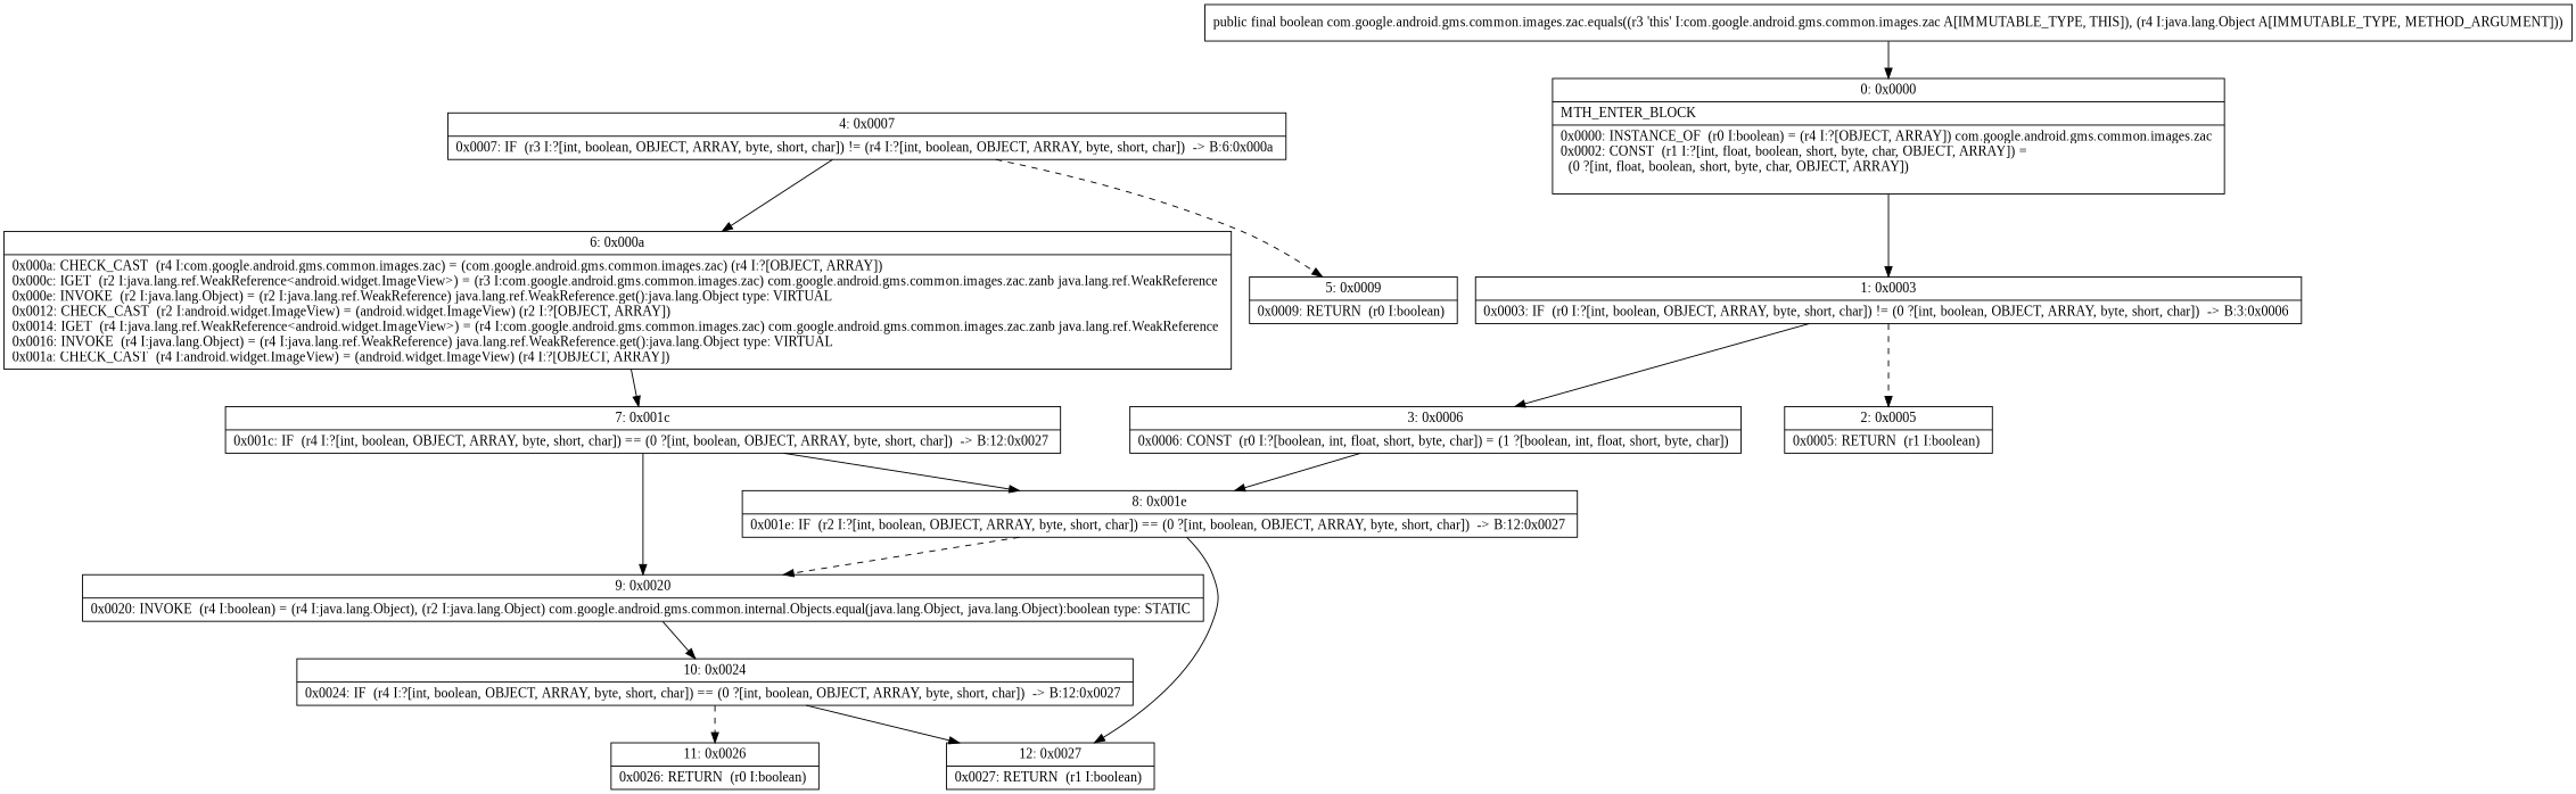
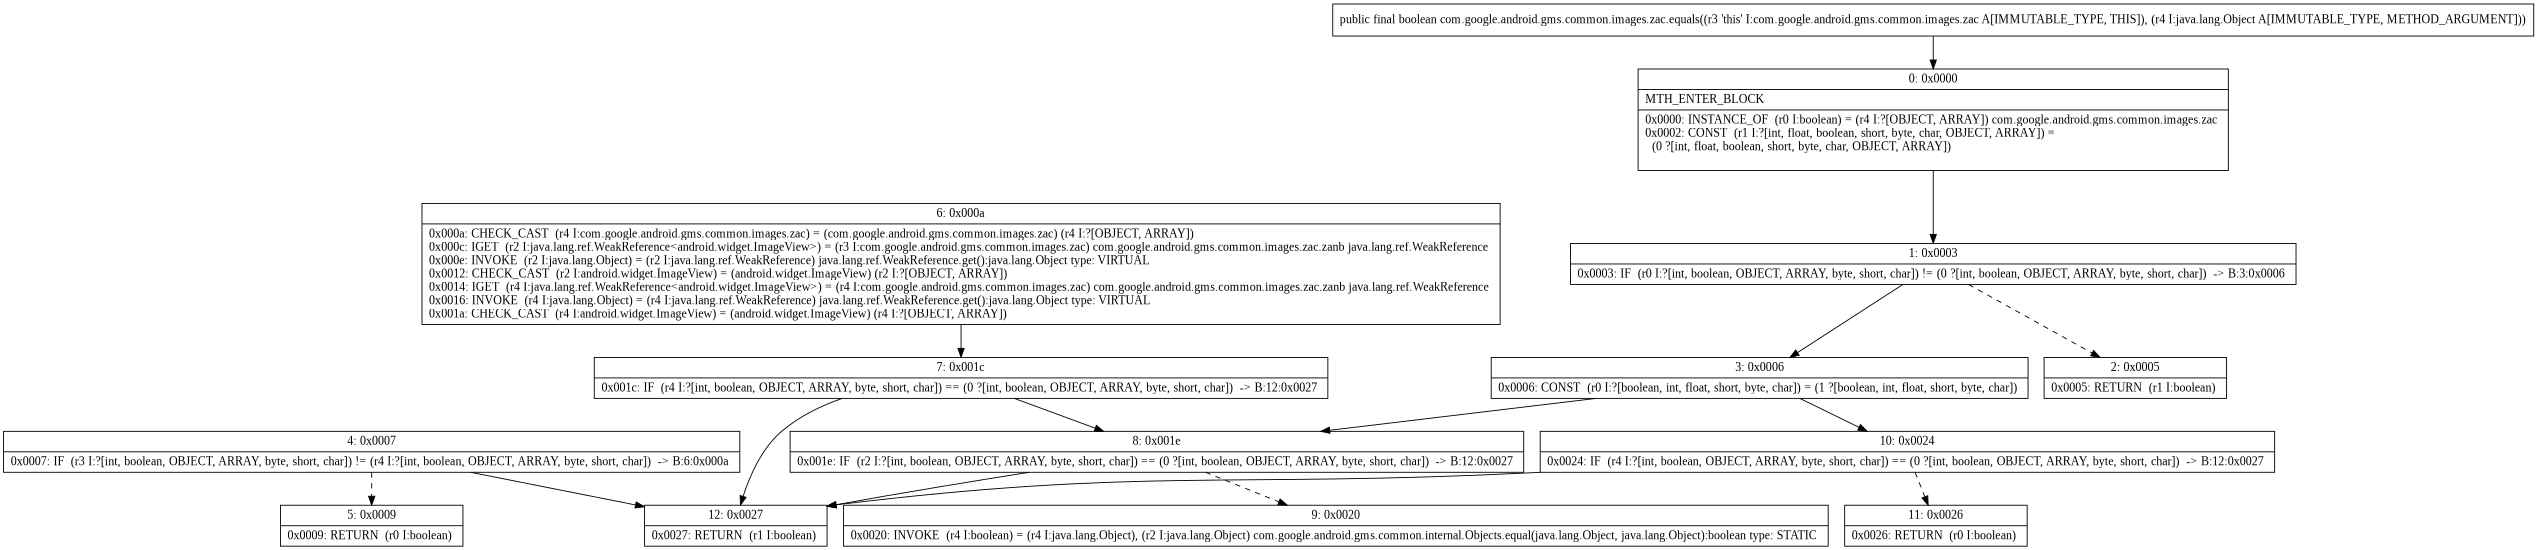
  digraph {
    fontname="Liberation Serif"
    node [fontname="Liberation Serif" shape=record]
    edge [fontname="Liberation Serif"]
    n1 [label="{0\:\ 0x0000|MTH_ENTER_BLOCK\l|0x0000: INSTANCE_OF  (r0 I:boolean) = (r4 I:?[OBJECT, ARRAY]) com.google.android.gms.common.images.zac \l0x0002: CONST  (r1 I:?[int, float, boolean, short, byte, char, OBJECT, ARRAY]) = \l  (0 ?[int, float, boolean, short, byte, char, OBJECT, ARRAY])\l \l}"]
    n2 [label="{1\:\ 0x0003|0x0003: IF  (r0 I:?[int, boolean, OBJECT, ARRAY, byte, short, char]) != (0 ?[int, boolean, OBJECT, ARRAY, byte, short, char])  \-\> B:3:0x0006 \l}"]
    n3 [label="{2\:\ 0x0005|0x0005: RETURN  (r1 I:boolean) \l}"]
    n4 [label="{3\:\ 0x0006|0x0006: CONST  (r0 I:?[boolean, int, float, short, byte, char]) = (1 ?[boolean, int, float, short, byte, char]) \l}"]
    n5 [label="{8\:\ 0x001e|0x001e: IF  (r2 I:?[int, boolean, OBJECT, ARRAY, byte, short, char]) == (0 ?[int, boolean, OBJECT, ARRAY, byte, short, char])  \-\> B:12:0x0027 \l}"]
    n6 [label="{4\:\ 0x0007|0x0007: IF  (r3 I:?[int, boolean, OBJECT, ARRAY, byte, short, char]) != (r4 I:?[int, boolean, OBJECT, ARRAY, byte, short, char])  \-\> B:6:0x000a \l}"]
    n7 [label="{5\:\ 0x0009|0x0009: RETURN  (r0 I:boolean) \l}"]
    n8 [label="{6\:\ 0x000a|0x000a: CHECK_CAST  (r4 I:com.google.android.gms.common.images.zac) = (com.google.android.gms.common.images.zac) (r4 I:?[OBJECT, ARRAY]) \l0x000c: IGET  (r2 I:java.lang.ref.WeakReference\<android.widget.ImageView\>) = (r3 I:com.google.android.gms.common.images.zac) com.google.android.gms.common.images.zac.zanb java.lang.ref.WeakReference \l0x000e: INVOKE  (r2 I:java.lang.Object) = (r2 I:java.lang.ref.WeakReference) java.lang.ref.WeakReference.get():java.lang.Object type: VIRTUAL \l0x0012: CHECK_CAST  (r2 I:android.widget.ImageView) = (android.widget.ImageView) (r2 I:?[OBJECT, ARRAY]) \l0x0014: IGET  (r4 I:java.lang.ref.WeakReference\<android.widget.ImageView\>) = (r4 I:com.google.android.gms.common.images.zac) com.google.android.gms.common.images.zac.zanb java.lang.ref.WeakReference \l0x0016: INVOKE  (r4 I:java.lang.Object) = (r4 I:java.lang.ref.WeakReference) java.lang.ref.WeakReference.get():java.lang.Object type: VIRTUAL \l0x001a: CHECK_CAST  (r4 I:android.widget.ImageView) = (android.widget.ImageView) (r4 I:?[OBJECT, ARRAY]) \l}"]
    n9 [label="{7\:\ 0x001c|0x001c: IF  (r4 I:?[int, boolean, OBJECT, ARRAY, byte, short, char]) == (0 ?[int, boolean, OBJECT, ARRAY, byte, short, char])  \-\> B:12:0x0027 \l}"]
    n10 [label="{12\:\ 0x0027|0x0027: RETURN  (r1 I:boolean) \l}"]
    n11 [label="{9\:\ 0x0020|0x0020: INVOKE  (r4 I:boolean) = (r4 I:java.lang.Object), (r2 I:java.lang.Object) com.google.android.gms.common.internal.Objects.equal(java.lang.Object, java.lang.Object):boolean type: STATIC \l}"]
    n12 [label="{10\:\ 0x0024|0x0024: IF  (r4 I:?[int, boolean, OBJECT, ARRAY, byte, short, char]) == (0 ?[int, boolean, OBJECT, ARRAY, byte, short, char])  \-\> B:12:0x0027 \l}"]
    n13 [label="{11\:\ 0x0026|0x0026: RETURN  (r0 I:boolean) \l}"]
    n14 [label="{public final boolean com.google.android.gms.common.images.zac.equals((r3 'this' I:com.google.android.gms.common.images.zac A[IMMUTABLE_TYPE, THIS]), (r4 I:java.lang.Object A[IMMUTABLE_TYPE, METHOD_ARGUMENT])) }"]
    n1 -> n2
    n2 -> n3 [style=dashed]
    n2 -> n4
    n4 -> n5
    n5 -> n10
    n5 -> n11 [style=dashed]
    n6 -> n7 [style=dashed]
-   n6 -> n8
+   n6 -> n10
    n8 -> n9
    n9 -> n5 [style=solid]
-   n9 -> n11
-   n11 -> n12
+   n9 -> n10
+   n4 -> n12
    n12 -> n10
    n12 -> n13 [style=dashed]
    n14 -> n1
  }
